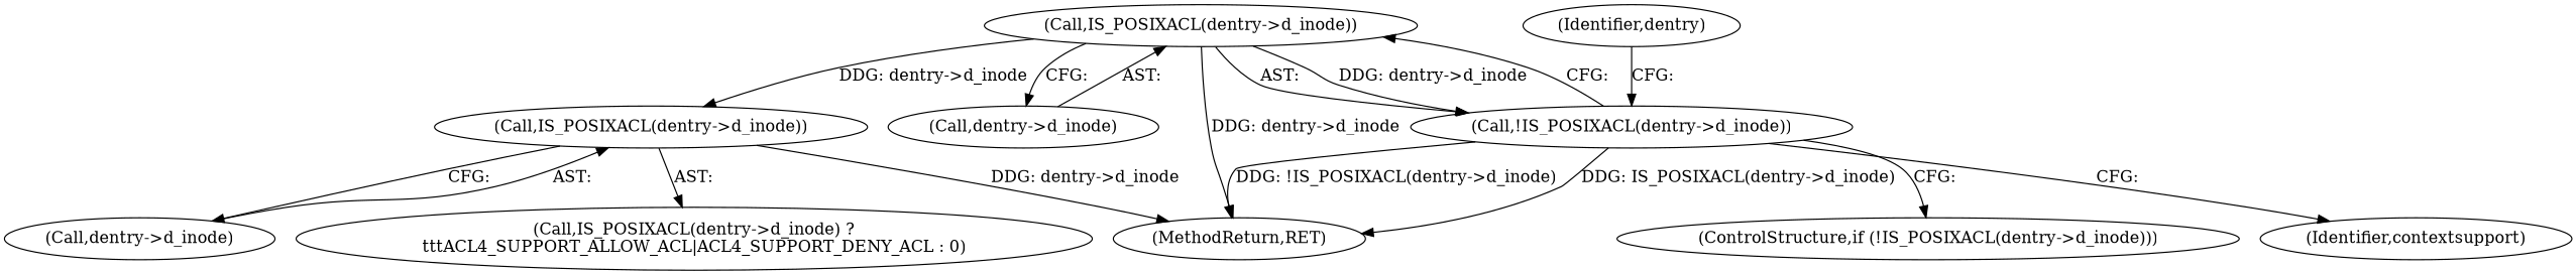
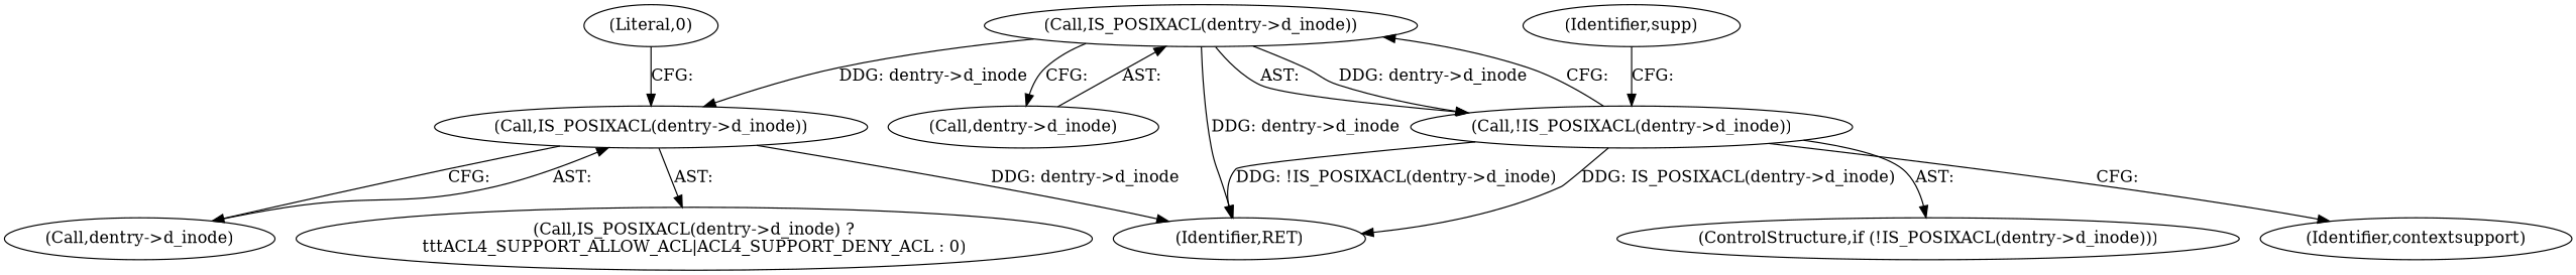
  digraph {
    n1 [label="(Call,IS_POSIXACL(dentry->d_inode))"]
    n2 [label="(Call,!IS_POSIXACL(dentry->d_inode))"]
    n3 [label="(Call,IS_POSIXACL(dentry->d_inode))"]
-   n4 [label="(MethodReturn,RET)"]
+   n4 [label="(Identifier,RET)"]
    n5 [label="(Call,dentry->d_inode)"]
    n6 [label="(ControlStructure,if (!IS_POSIXACL(dentry->d_inode)))"]
    n7 [label="(Identifier,contextsupport)"]
    n8 [label="(Call,dentry->d_inode)"]
    n9 [label="(Call,IS_POSIXACL(dentry->d_inode) ?\n\t\t\tACL4_SUPPORT_ALLOW_ACL|ACL4_SUPPORT_DENY_ACL : 0)"]
-   n10 [label="(Identifier,dentry)"]
+   n10 [label="(Identifier,supp)"]
+   n11 [label="(Literal,0)"]
    n1 -> n2 [label="AST: "]
    n1 -> n2 [label="DDG: dentry->d_inode"]
    n1 -> n3 [label="DDG: dentry->d_inode"]
    n1 -> n4 [label="DDG: dentry->d_inode"]
    n1 -> n5 [label="CFG: "]
    n2 -> n1 [label="CFG: "]
    n2 -> n4 [label="DDG: IS_POSIXACL(dentry->d_inode)"]
    n2 -> n4 [label="DDG: !IS_POSIXACL(dentry->d_inode)"]
-   n2 -> n6 [label="CFG: "]
+   n2 -> n6 [label="AST: "]
    n2 -> n7 [label="CFG: "]
    n3 -> n4 [label="DDG: dentry->d_inode"]
    n3 -> n8 [label="CFG: "]
    n3 -> n9 [label="AST: "]
    n5 -> n1 [label="AST: "]
    n8 -> n3 [label="AST: "]
    n10 -> n2 [label="CFG: "]
+   n11 -> n3 [label="CFG: "]
  }
